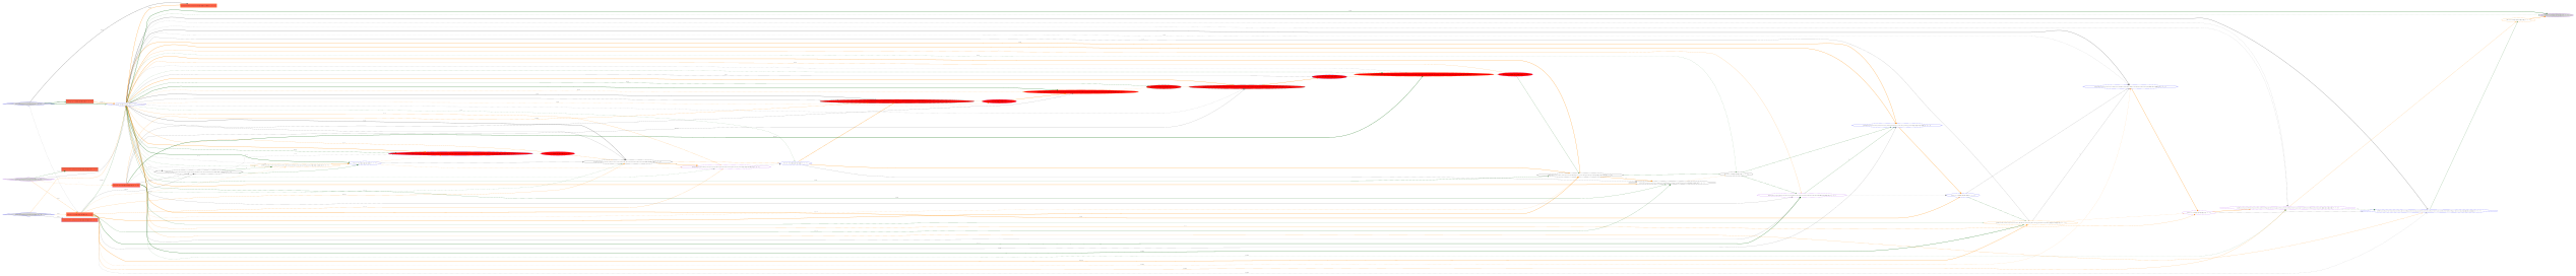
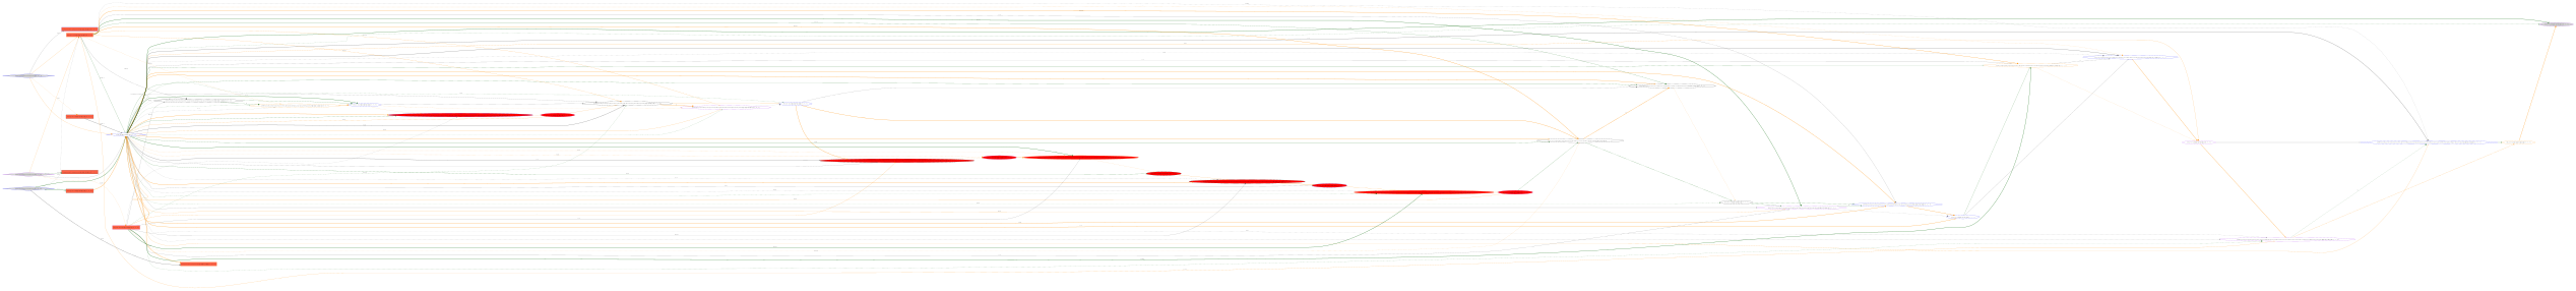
  digraph {
    fontname=Montserrat
    rankdir=LR
    node [color=blue fillcolor=white fontname=Montserrat shape=ellipse style=filled]
    edge [arrowhead=onormal color=darkorange fontname=Montserrat style=solid]
    n1 [color=black fillcolor=red label="getOrCreateConfiguration((IAM2Component)component).setProxyPort((java.lang.Integer)value)@@@14@@@['0', '1', '0']"]
    n2 [fillcolor=red label="return true@@@15@@@['0', '1', '0']"]
    n3 [color=darkorange fillcolor=red label="getOrCreateConfiguration((IAM2Component)component).setProxyProtocol((software.amazon.awssdk.core.Protocol)value)@@@16@@@['0', '1', '0']"]
    n4 [color=purple label="return true@@@13@@@['1', '1', '1']"]
    n5 [color=purple label="((IAM2Component)component).setConfiguration((org.apache.camel.component.aws2.iam.IAM2Configuration)value)@@@24@@@['1', '1', '0']"]
    n6 [label="((KMS2Component)component).setConfiguration((org.apache.camel.component.aws2.kms.KMS2Configuration)value)@@@14@@@['0', '0', '1']"]
    n7 [color=darkorange label="return true@@@15@@@['1', '1', '1']"]
    n8 [color=black label="((KMS2Component)component).setRegion((java.lang.String)value)@@@8@@@['0', '0', '1']"]
    n9 [color=black label="return true@@@9@@@['1', '1', '1']"]
    n10 [color=purple label="((IAM2Component)component).setSecretKey((java.lang.String)value)@@@20@@@['1', '1', '0']"]
    n11 [label="((KMS2Component)component).setSecretKey((java.lang.String)value)@@@10@@@['0', '0', '1']"]
    n12 [color=purple fillcolor=red label="return true@@@7@@@['0', '1', '0']"]
    n13 [color=black label="((IAM2Component)component).setLazyStartProducer((boolean)value)@@@8@@@['1', '1', '0']"]
    n14 [color=purple label="((KMS2Component)component).setLazyStartProducer((boolean)value)@@@6@@@['0', '0', '1']"]
    n15 [label="return true@@@7@@@['1', '1', '1']"]
    n16 [color=purple fillcolor=red label="return true@@@17@@@['0', '1', '0']"]
    n17 [color=black label="((IAM2Component)component).setRegion((java.lang.String)value)@@@18@@@['1', '1', '0']"]
    n18 [color=black fillcolor=red label="getOrCreateConfiguration((IAM2Component)component).setOperation((org.apache.camel.component.aws2.iam.IAM2Operations)value)@@@10@@@['0', '1', '0']"]
+   n19 [color=black fillcolor=tomato label="String name@@@2@@@['0', '0', '1']" shape=box]
    n20 [label="name@@@3@@@['1', '1', '1']" shape=diamond]
    n21 [label="((KMS2Component)component).setBasicPropertyBinding((boolean)value)@@@12@@@['0', '0', '1']"]
    n22 [color=darkorange fillcolor=tomato label="Component component@@@2@@@['1', '0', '0']" shape=box]
    n23 [label="return true@@@11@@@['1', '1', '1']"]
    n24 [color=darkorange label="((IAM2Component)component).setBasicPropertyBinding((boolean)value)@@@22@@@['1', '1', '0']"]
    n25 [color=darkorange fillcolor=red label="getOrCreateConfiguration((IAM2Component)component).setProxyHost((java.lang.String)value)@@@12@@@['0', '1', '0']"]
    n26 [fillcolor=red label="getOrCreateConfiguration((IAM2Component)component).setIamClient((software.amazon.awssdk.services.iam.IamClient)value)@@@6@@@['0', '1', '0']"]
    n27 [color=black label="((IAM2Component)component).setAccessKey((java.lang.String)value)@@@4@@@['1', '1', '0']"]
    n28 [color=black fillcolor=red label="return true@@@13@@@['0', '1', '0']"]
    n29 [color=purple fillcolor=lightgray label="return false@@@16@@@['1', '1', '1']"]
    n30 [color=purple fillcolor=red label="return true@@@11@@@['0', '1', '0']"]
    n31 [label="return true@@@5@@@['1', '1', '1']"]
    n32 [color=darkorange label="((KMS2Component)component).setAccessKey((java.lang.String)value)@@@4@@@['0', '0', '1']"]
    n33 [color=purple fillcolor=tomato label="Object value@@@2@@@['0', '1', '0']" shape=box]
    n34 [color=purple fillcolor=lightgray label="setPropertyOnComponent['0', '1', '0']" shape=diamond]
    n35 [color=black fillcolor=tomato label="Component component@@@2@@@['0', '1', '0']" shape=box]
    n36 [color=darkorange fillcolor=tomato label="Object value@@@2@@@['1', '1', '1']" shape=box]
    n37 [fillcolor=lightgray label="setPropertyOnComponent['1', '0', '0']" shape=diamond]
    n38 [color=black fillcolor=tomato label="String name@@@2@@@['1', '0', '0']" shape=box]
    n39 [fillcolor=tomato label="Component component@@@2@@@['0', '0', '1']" shape=box]
    n40 [fillcolor=lightgray label="setPropertyOnComponent['0', '0', '1']" shape=diamond]
    n1 -> n2 [style=bold]
    n2 -> n3 [arrowhead=tee]
    n3 -> n16
    n4 -> n5 [style=bold]
    n4 -> n6 [color=gray40]
    n5 -> n6 [arrowhead=box color=darkgreen label=0 style=dashed]
    n5 -> n7 [arrowhead=tee]
    n6 -> n7 [arrowhead=tee color=darkgreen]
    n7 -> n29 [arrowhead=box style=bold]
    n8 -> n9 [style=dashed]
    n9 -> n10 [arrowhead=tee color=darkgreen]
    n9 -> n11 [arrowhead=tee color=darkgreen]
    n10 -> n11 [arrowhead=tee color=darkgreen label=0]
    n10 -> n23 [arrowhead=box color=gray40 style=dashed]
    n11 -> n23 [arrowhead=box style=bold]
    n12 -> n13
    n13 -> n14 [arrowhead=box label=0 style=bold]
    n13 -> n15
    n14 -> n15 [arrowhead=box color=gray40 style=dashed]
    n15 -> n8 [arrowhead=box color=gray40]
    n15 -> n17 [style=bold]
    n15 -> n18 [style=bold]
    n16 -> n17 [arrowhead=tee color=darkgreen]
    n17 -> n8 [arrowhead=box label=0 style=bold]
    n17 -> n9 [color=darkgreen]
    n18 -> n30 [arrowhead=tee style=dashed]
+   n19 -> n20 [color=gray40 label=name style=bold]
    n20 -> n1 [style=bold]
    n20 -> n1 [arrowhead=box color=gray40 label=true style=dashed]
    n20 -> n2 [arrowhead=tee color=gray40 label=true]
    n20 -> n3 [color=gray40 label=true style=dashed]
    n20 -> n3 [arrowhead=box color=darkgreen style=dashed]
    n20 -> n4 [arrowhead=box label=true]
    n20 -> n5 [arrowhead=tee color=gray40 label=true style=dashed]
    n20 -> n5 [arrowhead=tee color=gray40 style=dashed]
    n20 -> n6 [arrowhead=tee color=gray40 label=true style=bold]
    n20 -> n6
    n20 -> n8 [style=bold]
    n20 -> n8 [arrowhead=tee color=darkgreen label=true]
    n20 -> n9 [arrowhead=tee color=darkgreen label=true style=dashed]
    n20 -> n10 [label=true]
    n20 -> n10 [arrowhead=tee color=gray40]
    n20 -> n11 [arrowhead=tee label=true style=bold]
    n20 -> n11 [arrowhead=tee style=bold]
    n20 -> n12 [label=true]
    n20 -> n13 [arrowhead=box color=gray40 label=true style=bold]
    n20 -> n13 [arrowhead=box color=gray40]
    n20 -> n14 [label=true]
    n20 -> n14 [color=darkgreen style=dashed]
    n20 -> n15 [color=darkgreen label=true style=dashed]
    n20 -> n16 [label=true]
    n20 -> n17 [arrowhead=tee color=darkgreen label=true]
    n20 -> n17 [style=bold]
    n20 -> n18 [color=gray40 label=true style=bold]
    n20 -> n18 [arrowhead=tee color=gray40]
    n20 -> n21 [arrowhead=box color=gray40 label=true style=dashed]
    n20 -> n21 [arrowhead=box color=gray40 style=bold]
    n20 -> n22 [arrowhead=tee label=true style=bold]
    n20 -> n23 [label=true style=bold]
    n20 -> n24 [color=darkgreen]
    n20 -> n24 [color=gray40 label=true]
    n20 -> n25 [arrowhead=tee label=true style=dashed]
    n20 -> n25 [arrowhead=tee color=darkgreen style=bold]
    n20 -> n26 [arrowhead=tee color=darkgreen label=true]
    n20 -> n26 [arrowhead=box style=bold]
    n20 -> n27 [arrowhead=box color=gray40 style=dashed]
    n20 -> n27 [color=gray40 label=true style=dashed]
    n20 -> n28 [arrowhead=tee color=darkgreen label=true]
    n20 -> n29 [arrowhead=tee color=darkgreen style=dashed]
    n20 -> n29 [arrowhead=tee color=darkgreen label=true style=bold]
    n20 -> n30 [arrowhead=box label=true style=dashed]
    n20 -> n31 [arrowhead=tee color=darkgreen label=true style=bold]
    n20 -> n32 [color=darkgreen style=dashed]
    n20 -> n32 [color=gray40 label=true style=dashed]
    n21 -> n4 [arrowhead=box style=bold]
    n23 -> n21 [color=gray40]
    n23 -> n24 [color=darkgreen]
    n24 -> n4 [style=dashed]
    n24 -> n21 [arrowhead=tee color=gray40 label=0]
    n25 -> n28 [style=dashed]
    n26 -> n12 [style=dashed]
    n27 -> n31 [arrowhead=box color=darkgreen]
    n27 -> n32 [arrowhead=box color=darkgreen label=0]
    n28 -> n1
    n30 -> n25 [arrowhead=box style=bold]
    n31 -> n13 [arrowhead=tee color=gray40]
    n31 -> n14 [style=dashed]
    n31 -> n26 [arrowhead=tee style=dashed]
    n32 -> n31 [arrowhead=box style=bold]
    n33 -> n1 [arrowhead=box color=gray40 label=value]
    n33 -> n3 [arrowhead=tee color=darkgreen label=value style=bold]
    n33 -> n5 [arrowhead=box color=darkgreen label=value style=dashed]
    n33 -> n10 [color=gray40 label=value]
    n33 -> n13 [color=darkgreen label=value style=dashed]
    n33 -> n17 [label=value style=dashed]
    n33 -> n18 [arrowhead=tee label=value]
    n33 -> n24 [color=darkgreen label=value style=bold]
    n33 -> n25 [arrowhead=tee color=gray40 label=value]
    n33 -> n26 [arrowhead=tee color=gray40 label=value style=dashed]
    n33 -> n27 [arrowhead=tee color=gray40 label=value]
    n34 -> n20 [arrowhead=tee color=gray40]
    n34 -> n33 [arrowhead=box label=true style=dashed]
    n34 -> n35 [arrowhead=box color=darkgreen label=true]
    n34 -> n36 [arrowhead=box label=true]
    n36 -> n5 [label=value]
    n36 -> n6 [arrowhead=tee color=gray40 label=value style=dashed]
    n36 -> n8 [arrowhead=box color=darkgreen label=value]
    n36 -> n10 [arrowhead=box color=darkgreen label=value style=bold]
    n36 -> n11 [arrowhead=box color=gray40 label=value]
    n36 -> n13 [arrowhead=box label=value]
    n36 -> n14 [label=value]
    n36 -> n17 [arrowhead=box label=value style=bold]
    n36 -> n20 [color=darkgreen label=name]
    n36 -> n21 [arrowhead=box label=value style=dashed]
    n36 -> n24 [arrowhead=box label=value style=bold]
    n36 -> n27 [arrowhead=box color=gray40 label=value]
    n36 -> n32 [label=value style=dashed]
    n37 -> n20 [color=darkgreen style=bold]
    n37 -> n22 [arrowhead=box color=gray40 label=true style=bold]
    n37 -> n36 [color=gray40 label=true style=dashed]
    n37 -> n38 [color=darkgreen label=true style=bold]
    n38 -> n20 [arrowhead=box label=name style=bold]
+   n40 -> n19 [arrowhead=box label=true style=dashed]
    n40 -> n20 [arrowhead=box]
    n40 -> n36 [label=true]
    n40 -> n39 [arrowhead=tee color=gray40 label=true]
  }
